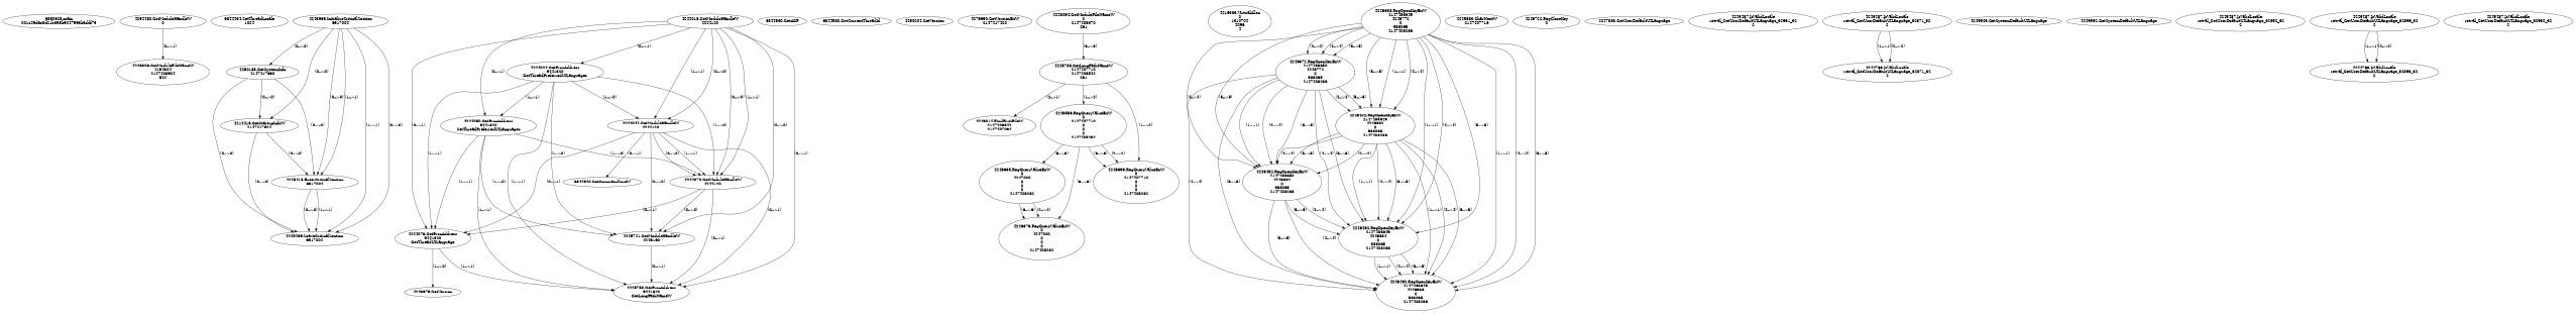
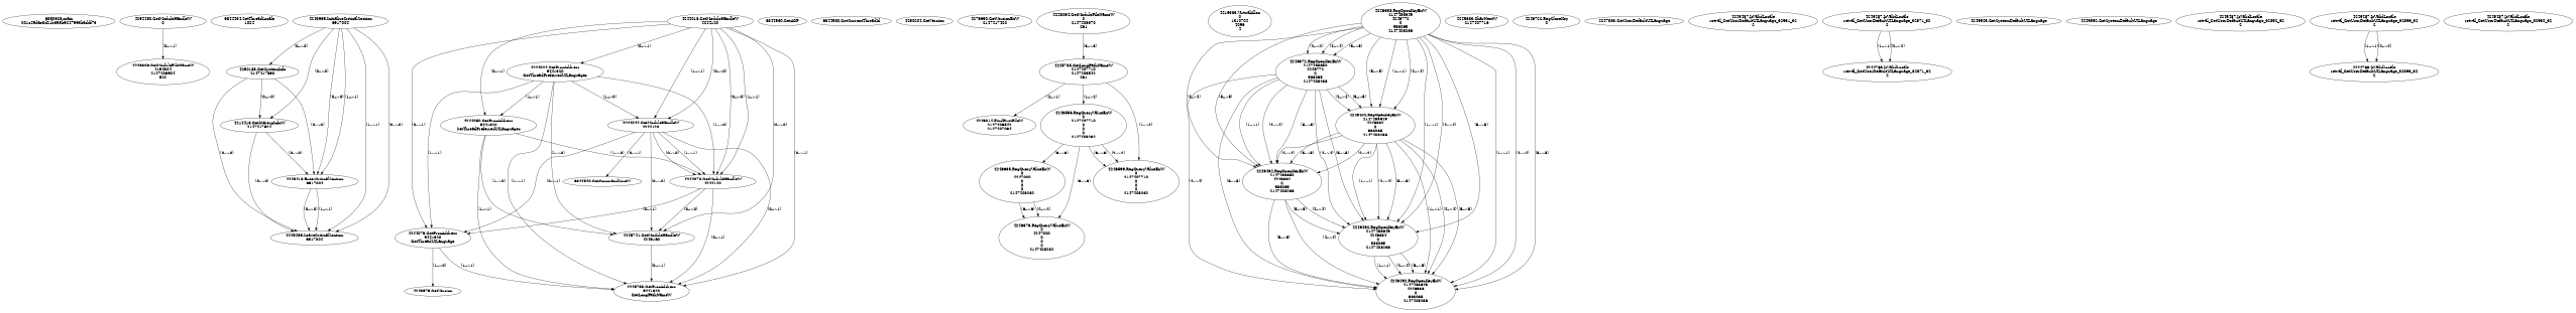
  digraph {
    n1 [label="6850628.main\n001c49dae8d21b398b9247593baddf73"]
    n2 [label="4254480.GetModuleHandleW\n0"]
    n3 [label="4243306.GetModuleFileNameW\n4194304\n2147408904\n522"]
    n4 [label="6844434.SetThreadLocale\n1024"]
    n5 [label="4243965.InitializeCriticalSection\n6917004"]
    n6 [label="4250188.GetSystemInfo\n2147417660"]
    n7 [label="4214413.GetStartupInfoW\n2147417624"]
    n8 [label="4245418.EnterCriticalSection\n6917004"]
    n9 [label="4245469.LeaveCriticalSection\n6917004"]
    n10 [label="4243979.GetVersion\n"]
    n11 [label="4244018.GetModuleHandleW\n4244120"]
    n12 [label="4244024.GetProcAddress\n9441320\nGetThreadPreferredUILanguages"]
    n13 [label="4244044.GetModuleHandleW\n4244120"]
    n14 [label="4244050.GetProcAddress\n9441320\nSetThreadPreferredUILanguages"]
    n15 [label="4244070.GetModuleHandleW\n4244120"]
    n16 [label="4244076.GetProcAddress\n9441320\nGetThreadUILanguage"]
    n17 [label="4245741.GetModuleHandleW\n4246160"]
    n18 [label="4245758.GetProcAddress\n9441320\nGetLongPathNameW"]
    n19 [label="6844540.GetCommandLineW\n"]
    n20 [label="6844560.GetACP\n"]
    n21 [label="6844580.GetCurrentThreadId\n"]
    n22 [label="4250204.GetVersion\n"]
    n23 [label="4276690.GetVersionExW\n2147417420"]
    n24 [label="4248064.GetModuleFileNameW\n0\n2147408370\n261"]
    n25 [label="4245785.GetLongPathNameW\n2147407710\n2147406542\n261"]
    n26 [label="4246014.FindFirstFileW\n2147406542\n2147407064"]
    n27 [label="4246556.RegQueryValueExW\n0\n2147407710\n0\n0\n0\n2147408232"]
    n28 [label="4246599.RegQueryValueExW\n0\n2147407710\n0\n0\n0\n2147408232"]
    n29 [label="4215383.VirtualAlloc\n0\n1310704\n4096\n4"]
    n30 [label="4246338.RegOpenKeyExW\n2147483649\n4246772\n0\n983065\n2147408236"]
    n31 [label="4246372.RegOpenKeyExW\n2147483650\n4246772\n0\n983065\n2147408236"]
    n32 [label="4246402.RegOpenKeyExW\n2147483649\n4246832\n0\n983065\n2147408236"]
    n33 [label="4246432.RegOpenKeyExW\n2147483650\n4246832\n0\n983065\n2147408236"]
    n34 [label="4246462.RegOpenKeyExW\n2147483649\n4246884\n0\n983065\n2147408236"]
    n35 [label="4246492.RegOpenKeyExW\n2147483649\n4246936\n0\n983065\n2147408236"]
    n36 [label="4246635.RegQueryValueExW\n0\n4247000\n0\n0\n0\n2147408232"]
    n37 [label="4246676.RegQueryValueExW\n0\n4247000\n0\n0\n0\n2147408232"]
    n38 [label="4245683.CharNextW\n2147407716"]
    n39 [label="4246722.RegCloseKey\n0"]
    n40 [label="4247883.GetUserDefaultUILanguage\n"]
    n41 [label="4245487.IsValidLocale\nretval_GetUserDefaultUILanguage_32931_32\n2"]
    n42 [label="4245487.IsValidLocale\nretval_GetUserDefaultUILanguage_32871_32\n2"]
    n43 [label="4244766.IsValidLocale\nretval_GetUserDefaultUILanguage_32871_32\n2"]
    n44 [label="4245525.GetSystemDefaultUILanguage\n"]
    n45 [label="4245552.GetSystemDefaultUILanguage\n"]
    n46 [label="4245487.IsValidLocale\nretval_GetUserDefaultUILanguage_32852_32\n2"]
    n47 [label="4245487.IsValidLocale\nretval_GetUserDefaultUILanguage_32896_32\n2"]
    n48 [label="4244766.IsValidLocale\nretval_GetUserDefaultUILanguage_32896_32\n2"]
    n49 [label="4245487.IsValidLocale\nretval_GetUserDefaultUILanguage_32930_32\n2"]
    n2 -> n3 [label="(0-->1)"]
    n5 -> n6 [label="(0-->0)"]
    n5 -> n7 [label="(0-->0)"]
    n5 -> n8 [label="(1-->1)"]
    n5 -> n8 [label="(0-->0)"]
    n5 -> n9 [label="(1-->1)"]
    n5 -> n9 [label="(0-->0)"]
    n6 -> n7 [label="(0-->0)"]
    n6 -> n8 [label="(0-->0)"]
    n6 -> n9 [label="(0-->0)"]
    n7 -> n8 [label="(0-->0)"]
    n7 -> n9 [label="(0-->0)"]
    n8 -> n9 [label="(1-->1)"]
    n8 -> n9 [label="(0-->0)"]
    n11 -> n12 [label="(0-->1)"]
    n11 -> n13 [label="(1-->1)"]
    n11 -> n13 [label="(0-->0)"]
    n11 -> n14 [label="(0-->1)"]
    n11 -> n15 [label="(1-->1)"]
    n11 -> n15 [label="(0-->0)"]
    n11 -> n16 [label="(0-->1)"]
    n11 -> n17 [label="(0-->0)"]
    n11 -> n18 [label="(0-->1)"]
    n12 -> n13 [label="(1-->0)"]
    n12 -> n14 [label="(1-->1)"]
    n12 -> n15 [label="(1-->0)"]
    n12 -> n16 [label="(1-->1)"]
    n12 -> n17 [label="(1-->0)"]
    n12 -> n18 [label="(1-->1)"]
    n13 -> n15 [label="(1-->1)"]
    n13 -> n15 [label="(0-->0)"]
    n13 -> n16 [label="(0-->1)"]
    n13 -> n17 [label="(0-->0)"]
    n13 -> n18 [label="(0-->1)"]
    n13 -> n19 [label="(0-->1)"]
    n14 -> n15 [label="(1-->0)"]
-   n14 -> n16 [label="(1-->1)"]
    n14 -> n17 [label="(1-->0)"]
    n14 -> n18 [label="(1-->1)"]
    n15 -> n16 [label="(0-->1)"]
    n15 -> n17 [label="(0-->0)"]
    n15 -> n18 [label="(0-->1)"]
    n16 -> n10 [label="(1-->0)"]
    n16 -> n18 [label="(1-->1)"]
    n17 -> n18 [label="(0-->1)"]
    n24 -> n25 [label="(3-->3)"]
    n25 -> n26 [label="(2-->1)"]
    n25 -> n27 [label="(1-->2)"]
    n25 -> n28 [label="(1-->2)"]
    n27 -> n28 [label="(2-->2)"]
    n27 -> n28 [label="(6-->6)"]
    n27 -> n36 [label="(6-->6)"]
    n27 -> n37 [label="(6-->6)"]
    n30 -> n31 [label="(2-->2)"]
    n30 -> n31 [label="(4-->4)"]
    n30 -> n31 [label="(5-->5)"]
    n30 -> n32 [label="(1-->1)"]
    n30 -> n32 [label="(4-->4)"]
    n30 -> n32 [label="(5-->5)"]
    n30 -> n33 [label="(4-->4)"]
    n30 -> n33 [label="(5-->5)"]
    n30 -> n34 [label="(1-->1)"]
    n30 -> n34 [label="(4-->4)"]
    n30 -> n34 [label="(5-->5)"]
    n30 -> n35 [label="(1-->1)"]
    n30 -> n35 [label="(4-->4)"]
    n30 -> n35 [label="(5-->5)"]
    n31 -> n32 [label="(4-->4)"]
    n31 -> n32 [label="(5-->5)"]
    n31 -> n33 [label="(1-->1)"]
    n31 -> n33 [label="(4-->4)"]
    n31 -> n33 [label="(5-->5)"]
    n31 -> n34 [label="(4-->4)"]
    n31 -> n34 [label="(5-->5)"]
    n31 -> n35 [label="(4-->4)"]
    n31 -> n35 [label="(5-->5)"]
    n32 -> n33 [label="(2-->2)"]
    n32 -> n33 [label="(4-->4)"]
    n32 -> n33 [label="(5-->5)"]
    n32 -> n34 [label="(1-->1)"]
    n32 -> n34 [label="(4-->4)"]
    n32 -> n34 [label="(5-->5)"]
    n32 -> n35 [label="(1-->1)"]
    n32 -> n35 [label="(4-->4)"]
    n32 -> n35 [label="(5-->5)"]
    n33 -> n34 [label="(4-->4)"]
    n33 -> n34 [label="(5-->5)"]
    n33 -> n35 [label="(4-->4)"]
    n33 -> n35 [label="(5-->5)"]
    n34 -> n35 [label="(1-->1)"]
    n34 -> n35 [label="(4-->4)"]
    n34 -> n35 [label="(5-->5)"]
    n36 -> n37 [label="(2-->2)"]
    n36 -> n37 [label="(6-->6)"]
    n42 -> n43 [label="(1-->1)"]
    n42 -> n43 [label="(2-->2)"]
    n47 -> n48 [label="(1-->1)"]
    n47 -> n48 [label="(2-->2)"]
  }
